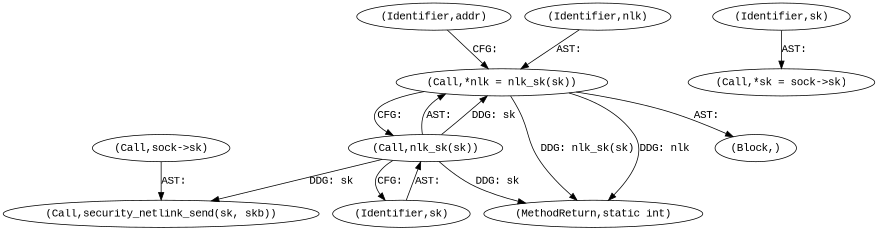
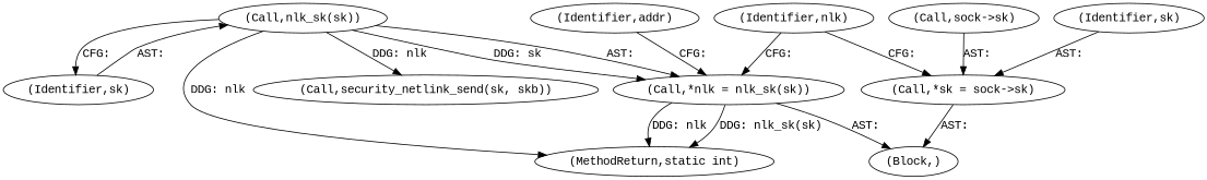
  digraph {
    fontname="Liberation Mono"
    node [fontname="Liberation Mono"]
    edge [fontname="Liberation Mono"]
    n1 [label="(Call,*nlk = nlk_sk(sk))"]
    n2 [label="(Call,nlk_sk(sk))"]
    n3 [label="(MethodReturn,static int)"]
    n4 [label="(Block,)"]
    n5 [label="(Call,security_netlink_send(sk, skb))"]
    n6 [label="(Identifier,sk)"]
    n7 [label="(Call,*sk = sock->sk)"]
    n8 [label="(Call,sock->sk)"]
    n9 [label="(Identifier,sk)"]
    n10 [label="(Identifier,addr)"]
    n11 [label="(Identifier,nlk)"]
-   n1 -> n2 [label="CFG: "]
    n1 -> n3 [label="DDG: nlk_sk(sk)"]
    n1 -> n3 [label="DDG: nlk"]
    n1 -> n4 [label="AST: "]
    n2 -> n1 [label="AST: "]
    n2 -> n1 [label="DDG: sk"]
-   n2 -> n3 [label="DDG: sk"]
-   n2 -> n5 [label="DDG: sk"]
+   n2 -> n3 [label="DDG: nlk"]
+   n2 -> n5 [label="DDG: nlk"]
    n2 -> n6 [label="CFG: "]
    n6 -> n2 [label="AST: "]
-   n8 -> n5 [label="AST: "]
+   n7 -> n4 [label="AST: "]
+   n8 -> n7 [label="AST: "]
    n9 -> n7 [label="AST: "]
    n10 -> n1 [label="CFG: "]
-   n11 -> n1 [label="AST: "]
+   n11 -> n1 [label="CFG: "]
+   n11 -> n7 [label="CFG: "]
  }
